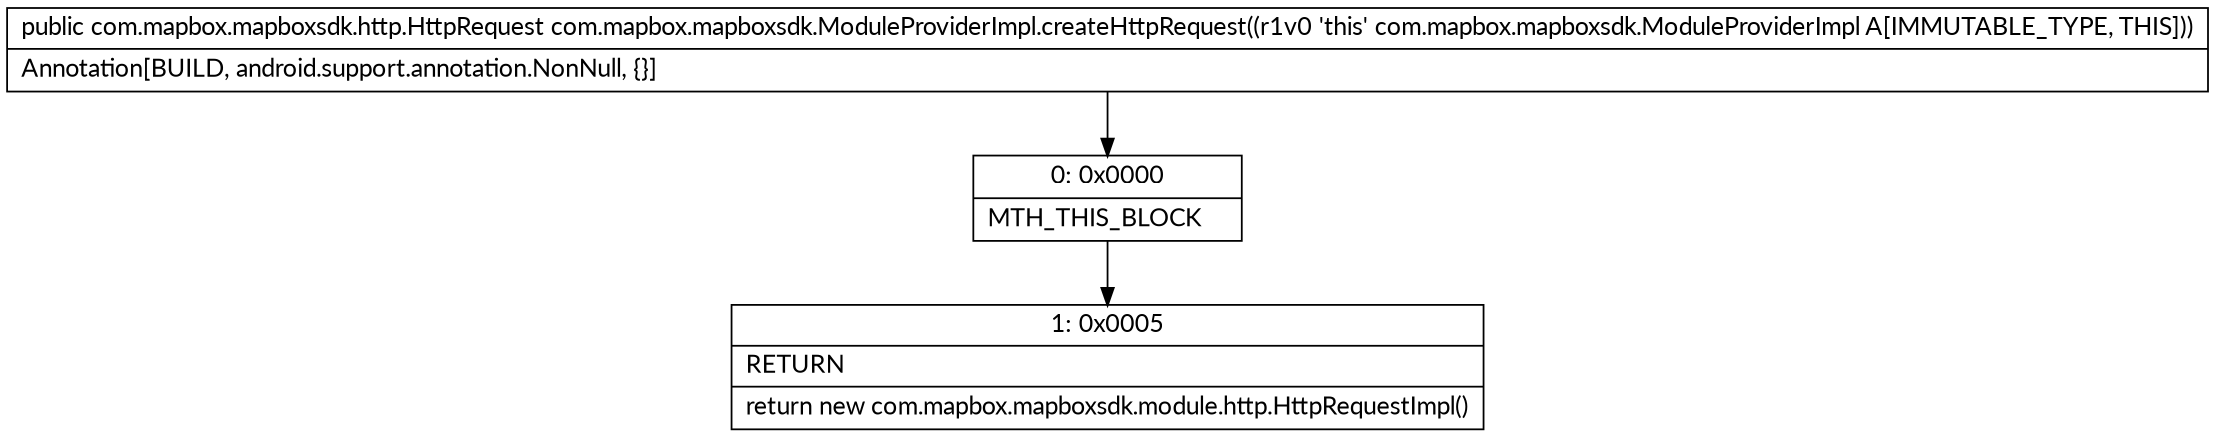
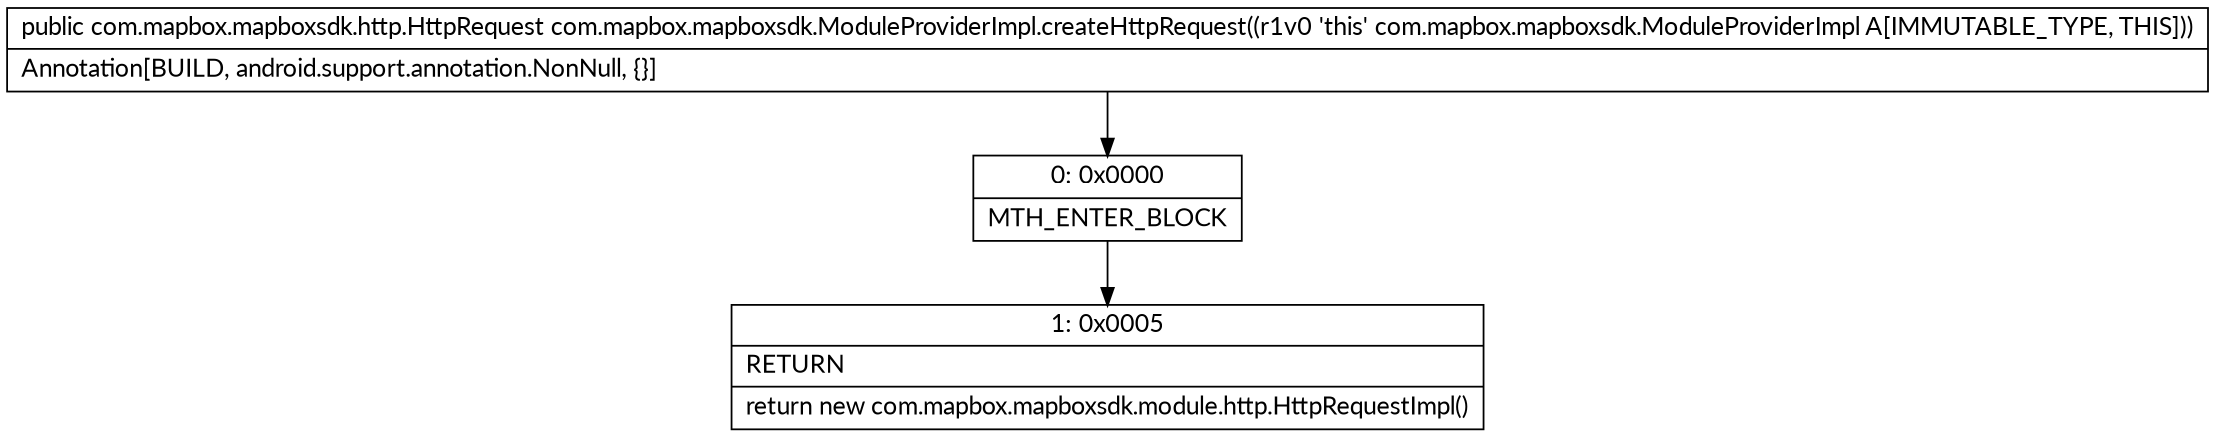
  digraph {
    fontname=Lato
    node [shape=record fontname=Lato]
    edge [fontname=Lato]
-   n1 [label="{0\:\ 0x0000|MTH_THIS_BLOCK\l}"]
+   n1 [label="{0\:\ 0x0000|MTH_ENTER_BLOCK\l}"]
    n2 [label="{1\:\ 0x0005|RETURN\l|return new com.mapbox.mapboxsdk.module.http.HttpRequestImpl()\l}"]
    n3 [label="{public com.mapbox.mapboxsdk.http.HttpRequest com.mapbox.mapboxsdk.ModuleProviderImpl.createHttpRequest((r1v0 'this' com.mapbox.mapboxsdk.ModuleProviderImpl A[IMMUTABLE_TYPE, THIS]))  | Annotation[BUILD, android.support.annotation.NonNull, \{\}]\l}"]
    n1 -> n2
    n3 -> n1
  }
